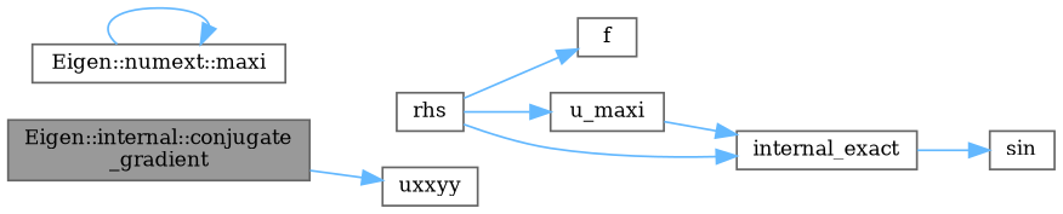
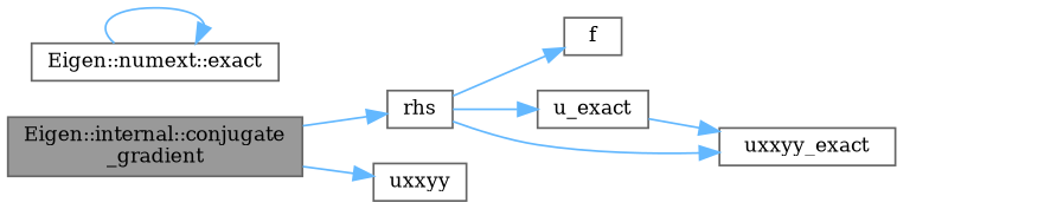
  digraph {
    fontname="DejaVu Serif"
    rankdir=LR
    node [color=grey40 fillcolor=white fontname="DejaVu Serif" fontsize=10 shape=box style=filled]
    edge [color=steelblue1 fontname="DejaVu Serif" fontsize=10 labelfontname=Helvetica labelfontsize=10 style=solid]
    n1 [color=gray40 fillcolor=grey60 fontcolor=black height=0.2 label="Eigen::internal::conjugate\l_gradient" width=0.4]
    n2 [height=0.2 label=rhs width=0.4]
    n3 [height=0.2 label=uxxyy width=0.4]
-   n4 [height=0.2 label="Eigen::numext::maxi" width=0.4]
+   n4 [height=0.2 label="Eigen::numext::exact" width=0.4]
    n5 [height=0.2 label=f width=0.4]
-   n6 [height=0.2 label=u_maxi width=0.4]
-   n7 [height=0.2 label=internal_exact width=0.4]
-   n8 [height=0.2 label=sin width=0.4]
+   n6 [height=0.2 label=u_exact width=0.4]
+   n7 [height=0.2 label=uxxyy_exact width=0.4]
+   n1 -> n2
    n1 -> n3
    n2 -> n5
    n2 -> n6
    n2 -> n7
    n4 -> n4
    n6 -> n7
-   n7 -> n8
  }
